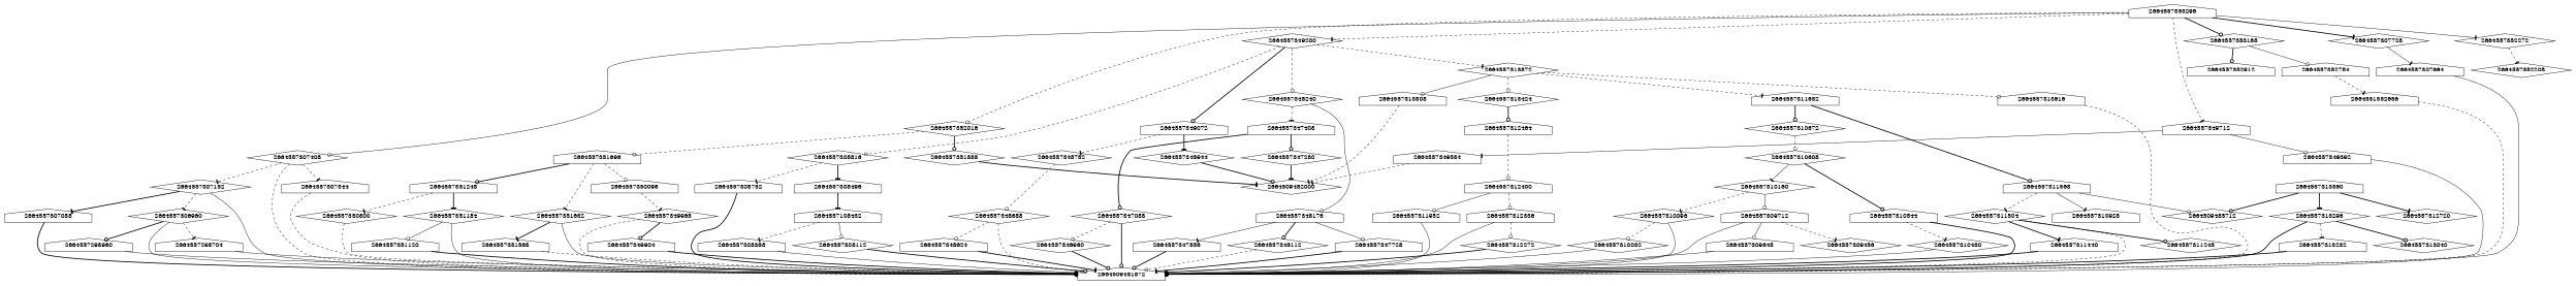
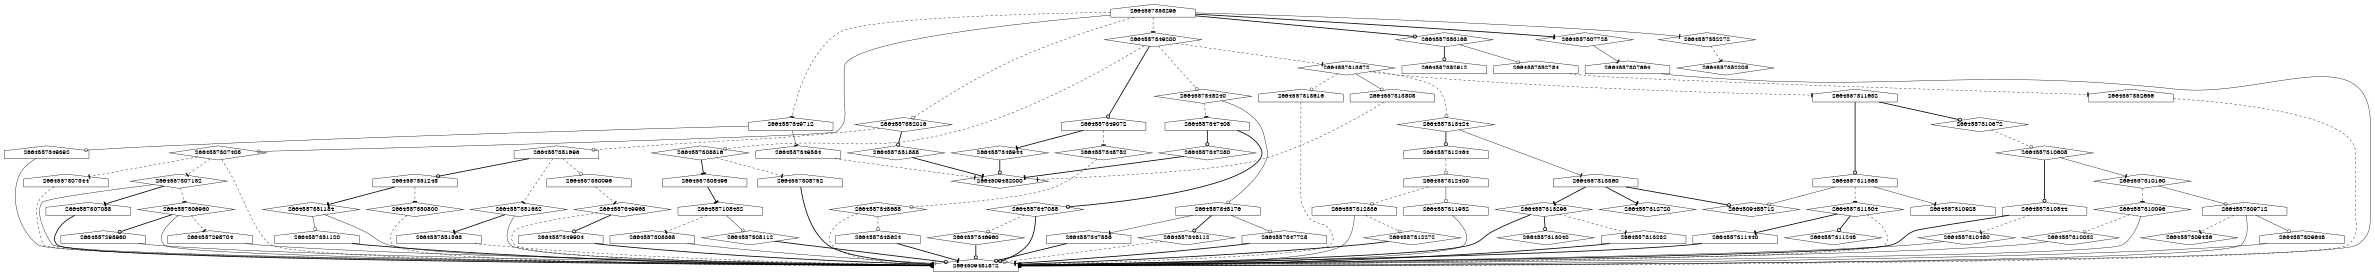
  strict digraph {
    node [shape=house type=Name]
    edge [arrowhead=odot style=dashed]
    2664557311504 [shape=diamond type=Subscript]
    2664557311248 [shape=diamond type=Constant]
    2664509481872 [type=Load]
    2664557311440
    2664557349392 [type=List]
    2664509482000 [shape=diamond type=Store]
    n7 [label=2664557108432 type=Call]
    2664557308112 [shape=diamond]
    2664557308368
    2664557307408 [shape=diamond type=Subscript]
    2664557307152 [shape=diamond type=Subscript]
    2664557307344
    2664557306960 [shape=diamond type=Tuple]
    2664557307088
    2664557349904
    2664557313040 [shape=diamond type=Constant]
    2664557347856
    2664557298704
    2664557309456 [shape=diamond type=Constant]
    2664557352016 [shape=diamond type=Assign]
    2664557351888 [shape=diamond]
    2664557351696 [type=Call]
    2664557350096 [type=keyword]
    2664557351632 [shape=diamond type=Attribute]
    2664557351248 [type=Call]
    2664557311568 [type=Compare]
    2664509485712 [shape=diamond type=Eq]
    2664557310928 [type=Constant]
    2664557310032 [shape=diamond]
    2664557313616
    2664557347408 [type=Assign]
    2664557347088 [shape=diamond type=List]
    2664557347280 [shape=diamond]
    2664557346960 [shape=diamond]
    2664557310544 [type=Attribute]
    2664557310480 [shape=diamond]
    2664557298960
    2664557348944 [shape=diamond]
    2664557308496 [type=Expr]
    2664557349968 [shape=diamond type=Attribute]
    2664557349584
    2664557311632 [type=If]
    2664557310672 [shape=diamond type=Expr]
    2664557310608 [shape=diamond type=Call]
    2664557310096 [shape=diamond type=Attribute]
    2664557351568
    2664557310160 [shape=diamond type=Call]
    2664557309712 [type=Subscript]
    2664557309648
    2664557351120
    2664557313232
-   2664557352656 [label=2664551352656]
+   2664557352656
    2664557349072 [type=Assign]
    2664557348752 [shape=diamond type=Call]
    2664557348688 [shape=diamond type=Attribute]
    2664557353168 [shape=diamond type=arguments]
    2664557352784 [type=arg]
    2664557352912 [type=arg]
    2664557349200 [shape=diamond type=Try]
    2664557313872 [shape=diamond type=For]
    2664557308816 [shape=diamond type=ExceptHandler]
    2664557348240 [shape=diamond type=If]
    2664557313808
    2664557313424 [shape=diamond type=If]
    2664557308752
    2664557348176 [type=Call]
    2664557349712 [type=Assign]
    2664557352208 [shape=diamond type=Constant]
    2664557348624
    2664557307664
    2664557312272 [shape=diamond]
    2664557313296 [shape=diamond type=Subscript]
    2664557351184 [shape=diamond type=Attribute]
    2664557313360 [type=Compare]
    2664557312464 [type=Expr]
    2664557348112 [shape=diamond]
    2664557347728
    2664557307728 [shape=diamond type=Return]
    2664557352272 [shape=diamond type=Expr]
    2664557350800 [shape=diamond]
    2664557312336 [type=Attribute]
    2664557353296 [type=FunctionDef]
    2664557312720 [shape=diamond type=Constant]
    2664557312400 [type=Call]
    2664557311952
    2664557311504 -> 2664557311248 [style=bold]
    2664557311504 -> 2664509481872 [arrowhead=tee]
    2664557311504 -> 2664557311440 [arrowhead=tee style=bold]
    2664557311440 -> 2664509481872 [style=bold]
    2664557349392 -> 2664509481872 [arrowhead=tee style=solid]
    n7 -> 2664557308112 [style=solid]
    n7 -> 2664557308368 [arrowhead=tee]
    2664557308112 -> 2664509481872 [style=bold]
    2664557308368 -> 2664509481872 [style=solid]
    2664557307408 -> 2664509481872 [arrowhead=tee]
    2664557307408 -> 2664557307152 [arrowhead=tee]
    2664557307408 -> 2664557307344 [arrowhead=tee]
    2664557307152 -> 2664509481872 [style=solid]
    2664557307152 -> 2664557306960 [arrowhead=tee]
    2664557307152 -> 2664557307088 [arrowhead=tee style=bold]
    2664557307344 -> 2664509481872
    2664557306960 -> 2664509481872 [arrowhead=tee style=solid]
    2664557306960 -> 2664557298704 [arrowhead=tee]
    2664557306960 -> 2664557298960 [style=bold]
    2664557307088 -> 2664509481872 [style=bold]
    2664557349904 -> 2664509481872 [style=bold]
    2664557347856 -> 2664509481872 [style=bold]
    2664557298704 -> 2664509481872 [arrowhead=tee style=solid]
    2664557352016 -> 2664557351888 [style=bold]
    2664557352016 -> 2664557351696
    2664557351888 -> 2664509482000 [arrowhead=tee style=bold]
    2664557351696 -> 2664557350096
    2664557351696 -> 2664557351632 [arrowhead=tee]
    2664557351696 -> 2664557351248 [style=bold]
    2664557350096 -> 2664557349968 [arrowhead=tee]
    2664557351632 -> 2664509481872 [style=solid]
    2664557351632 -> 2664557351568 [arrowhead=tee style=bold]
    2664557351248 -> 2664557351184 [arrowhead=tee style=bold]
    2664557351248 -> 2664557350800 [arrowhead=tee]
    2664557311568 -> 2664557311504 [arrowhead=tee]
    2664557311568 -> 2664509485712 [style=solid]
    2664557311568 -> 2664557310928 [arrowhead=tee style=solid]
    2664557310032 -> 2664509481872 [arrowhead=tee style=solid]
    2664557313616 -> 2664509481872
    2664557347408 -> 2664557347088 [style=bold]
    2664557347408 -> 2664557347280 [style=bold]
    2664557347088 -> 2664509481872 [style=bold]
    2664557347088 -> 2664557346960
    2664557347280 -> 2664509482000 [arrowhead=tee style=bold]
    2664557346960 -> 2664509481872 [style=bold]
    2664557310544 -> 2664509481872 [arrowhead=tee style=bold]
    2664557310544 -> 2664557310480 [arrowhead=tee]
    2664557310480 -> 2664509481872 [arrowhead=tee style=solid]
    2664557298960 -> 2664509481872 [arrowhead=tee style=solid]
    2664557348944 -> 2664509482000 [style=bold]
    2664557308496 -> n7 [arrowhead=tee style=bold]
    2664557349968 -> 2664509481872
    2664557349968 -> 2664557349904 [style=bold]
    2664557349584 -> 2664509482000 [arrowhead=tee]
    2664557311632 -> 2664557311568 [style=bold]
    2664557311632 -> 2664557310672 [style=bold]
    2664557310672 -> 2664557310608
    2664557310608 -> 2664557310544 [style=bold]
    2664557310608 -> 2664557310160 [arrowhead=tee style=solid]
    2664557310096 -> 2664509481872 [arrowhead=tee style=solid]
    2664557310096 -> 2664557310032
    2664557351568 -> 2664509481872 [arrowhead=tee]
    2664557310160 -> 2664557310096 [arrowhead=tee]
    2664557310160 -> 2664557309712 [style=solid]
    2664557309712 -> 2664509481872 [style=solid]
    2664557309712 -> 2664557309456 [arrowhead=tee]
    2664557309712 -> 2664557309648 [style=solid]
    2664557309648 -> 2664509481872 [arrowhead=tee style=solid]
    2664557351120 -> 2664509481872 [arrowhead=tee style=bold]
    2664557313232 -> 2664509481872 [style=bold]
    2664557352656 -> 2664509481872 [arrowhead=tee]
    2664557349072 -> 2664557348944 [arrowhead=tee style=bold]
    2664557349072 -> 2664557348752 [arrowhead=tee]
    2664557348752 -> 2664557348688
    2664557348688 -> 2664509481872
    2664557348688 -> 2664557348624
    2664557353168 -> 2664557352784 [style=solid]
    2664557353168 -> 2664557352912 [style=bold]
    2664557352784 -> 2664557352656 [arrowhead=tee]
    2664557349200 -> 2664557349072 [style=bold]
    2664557349200 -> 2664557313872 [arrowhead=tee]
    2664557349200 -> 2664557308816
    2664557349200 -> 2664557348240
    2664557313872 -> 2664557313616
    2664557313872 -> 2664557311632 [arrowhead=tee]
    2664557313872 -> 2664557313808 [style=solid]
    2664557313872 -> 2664557313424
    2664557308816 -> 2664557308496 [arrowhead=tee style=bold]
    2664557308816 -> 2664557308752 [arrowhead=tee]
    2664557348240 -> 2664557347408 [arrowhead=tee]
    2664557348240 -> 2664557348176 [style=solid]
    2664557313808 -> 2664509482000 [arrowhead=tee]
+   2664557313424 -> 2664557313360 [arrowhead=tee style=solid]
    2664557313424 -> 2664557312464 [style=bold]
    2664557308752 -> 2664509481872 [arrowhead=tee style=bold]
    2664557348176 -> 2664557347856 [arrowhead=tee style=solid]
    2664557348176 -> 2664557348112 [style=bold]
    2664557348176 -> 2664557347728 [style=solid]
    2664557349712 -> 2664557349392 [style=solid]
    2664557349712 -> 2664557349584 [arrowhead=tee style=solid]
    2664557348624 -> 2664509481872 [arrowhead=tee style=bold]
    2664557307664 -> 2664509481872 [arrowhead=tee style=solid]
    2664557312272 -> 2664509481872 [style=bold]
    2664557313296 -> 2664509481872 [arrowhead=tee style=bold]
    2664557313296 -> 2664557313040 [style=bold]
    2664557313296 -> 2664557313232 [arrowhead=tee]
    2664557351184 -> 2664509481872 [style=solid]
    2664557351184 -> 2664557351120 [style=solid]
    2664557313360 -> 2664509485712 [style=bold]
    2664557313360 -> 2664557313296 [arrowhead=tee style=bold]
    2664557313360 -> 2664557312720 [arrowhead=tee style=bold]
    2664557312464 -> 2664557312400
    2664557348112 -> 2664509481872
    2664557347728 -> 2664509481872 [arrowhead=tee style=bold]
    2664557307728 -> 2664557307664 [arrowhead=tee style=solid]
    2664557352272 -> 2664557352208 [arrowhead=tee]
    2664557350800 -> 2664509481872 [arrowhead=tee]
    2664557312336 -> 2664509481872 [style=solid]
    2664557312336 -> 2664557312272
    2664557353296 -> 2664557307408 [style=solid]
    2664557353296 -> 2664557352016
    2664557353296 -> 2664557353168 [style=bold]
    2664557353296 -> 2664557349200 [arrowhead=tee]
    2664557353296 -> 2664557349712 [arrowhead=tee]
    2664557353296 -> 2664557307728 [arrowhead=tee style=bold]
    2664557353296 -> 2664557352272 [arrowhead=tee style=solid]
    2664557312400 -> 2664557312336
    2664557312400 -> 2664557311952 [style=solid]
    2664557311952 -> 2664509481872 [style=solid]
  }
